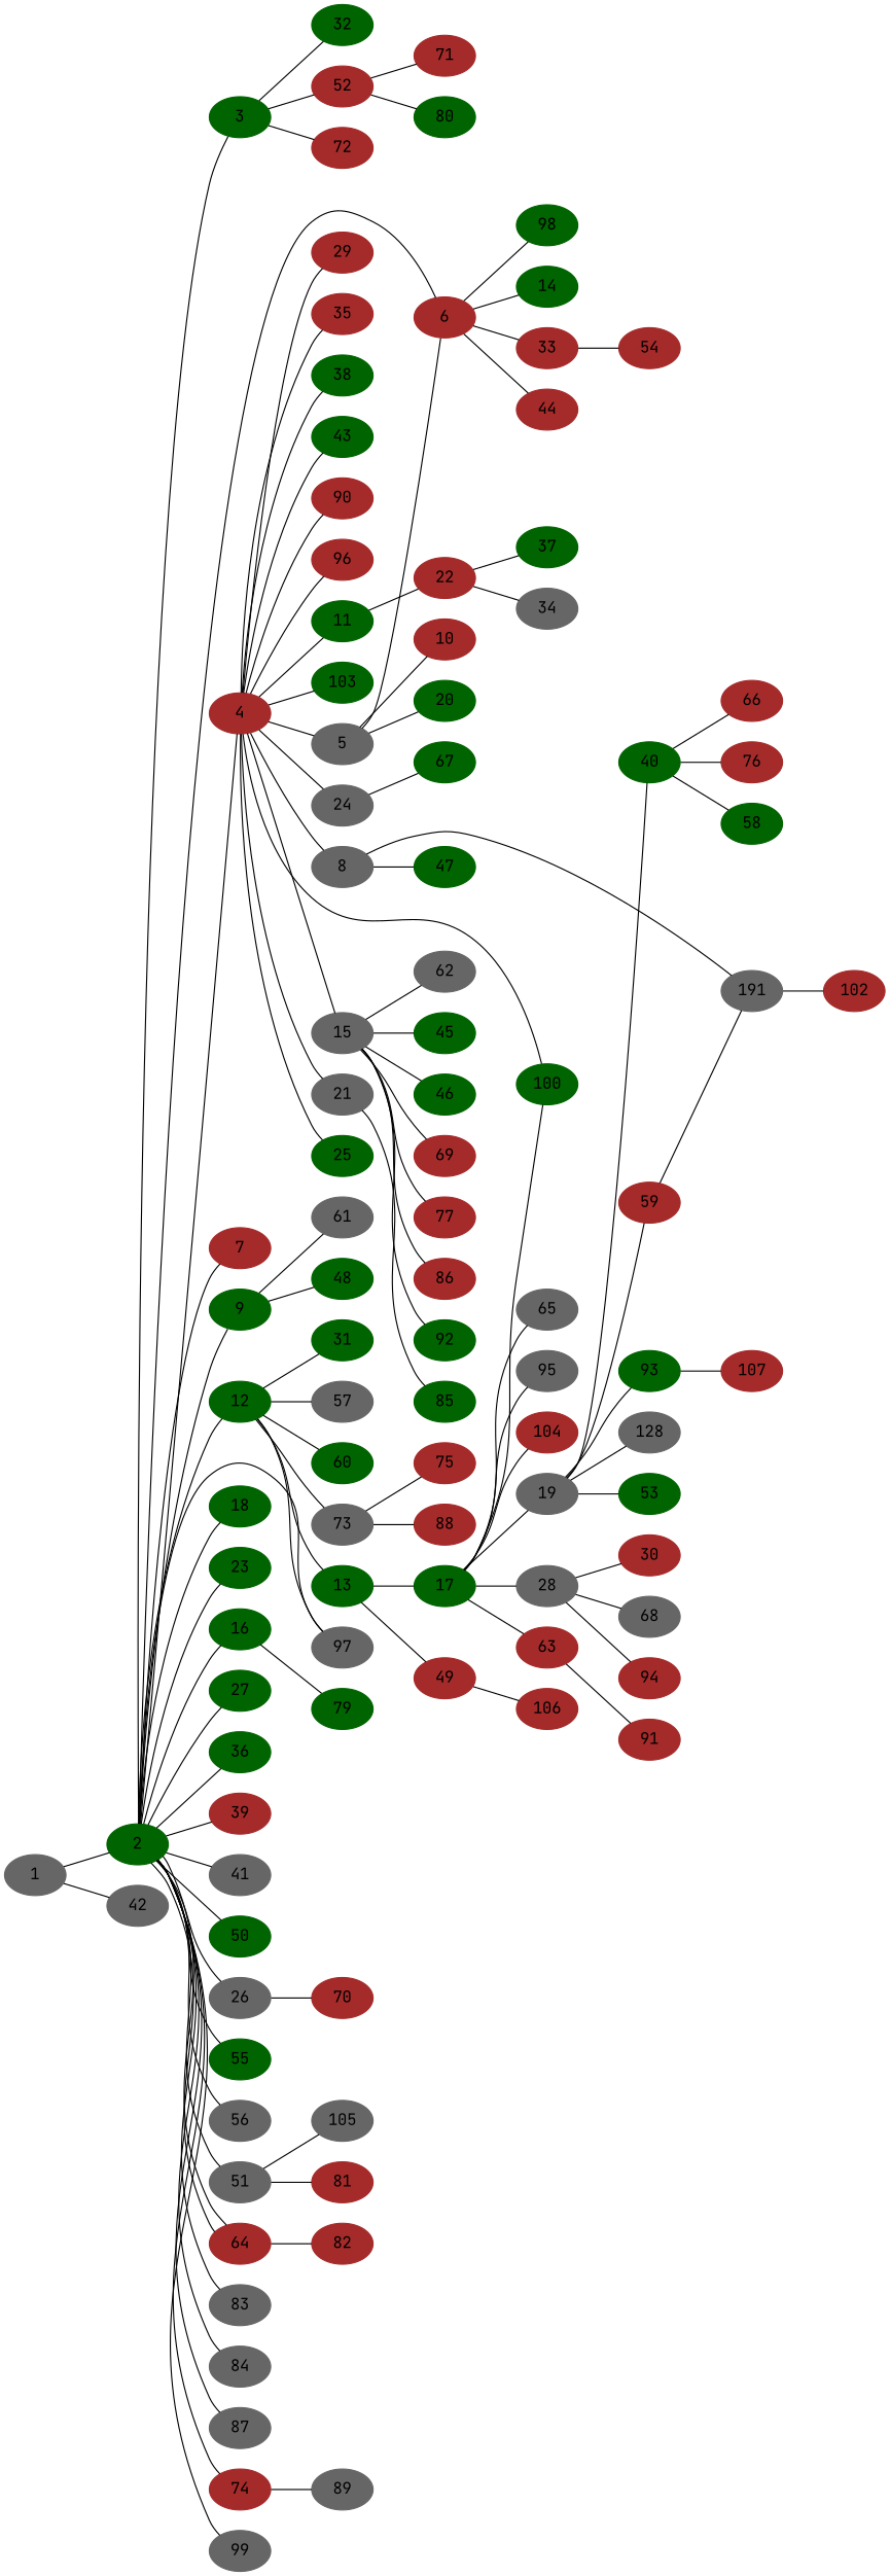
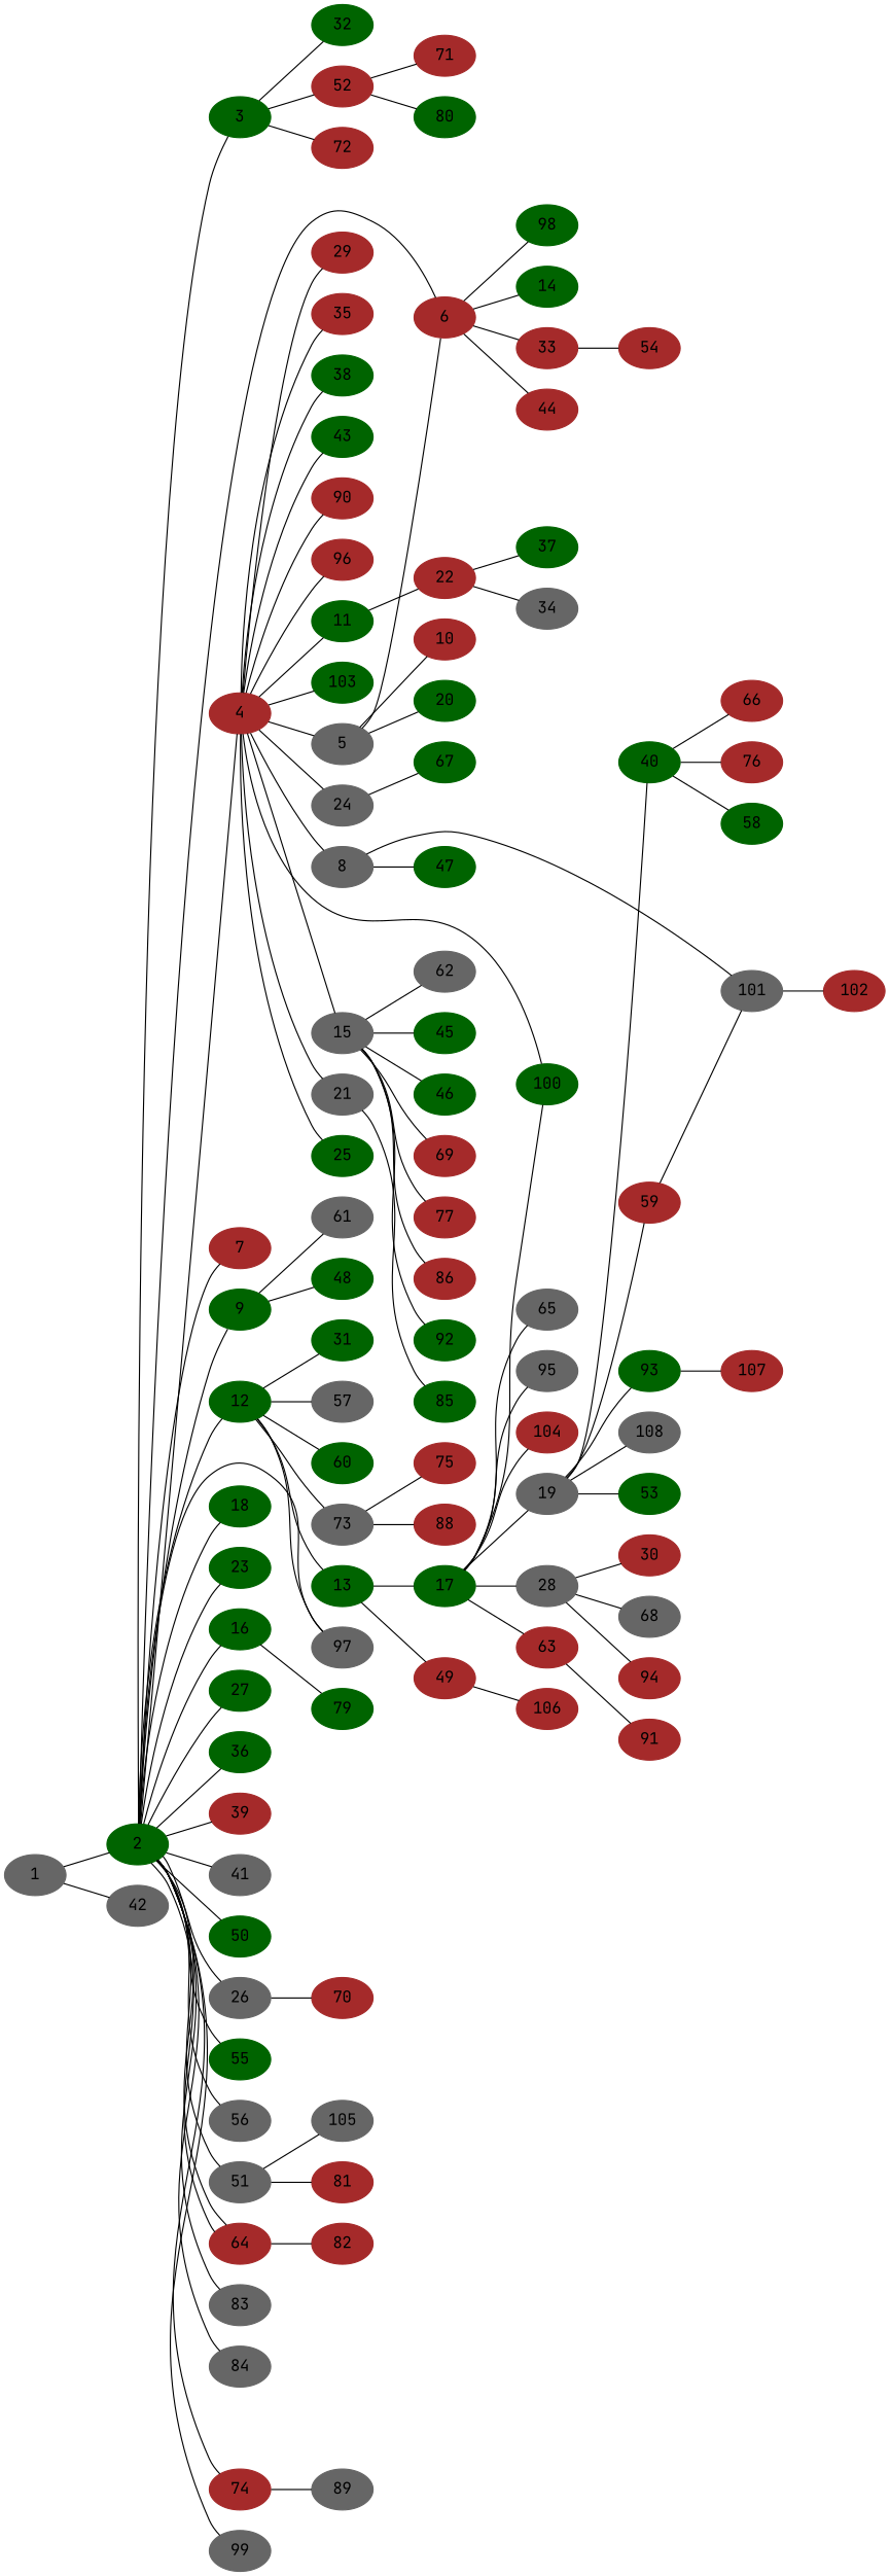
  graph {
    fontname="JetBrains Mono"
    rankdir=LR
    node [color=darkgreen fontname="JetBrains Mono" style=filled]
    edge [fontname="JetBrains Mono"]
    1 [color=gray40]
    2
    42 [color=gray40]
    3
    4 [color=brown]
    6 [color=brown]
    7 [color=brown]
    9
    12
    16
    18
    23
    26 [color=gray40]
    27
    36
    39 [color=brown]
    41 [color=gray40]
    50
    51 [color=gray40]
    55
    56 [color=gray40]
    64 [color=brown]
    74 [color=brown]
    83 [color=gray40]
    84 [color=gray40]
-   87 [color=gray40]
    97 [color=gray40]
    99 [color=gray40]
    32
    52 [color=brown]
    72 [color=brown]
    5 [color=gray40]
    8 [color=gray40]
    11
    15 [color=gray40]
    21 [color=gray40]
    24 [color=gray40]
    25
    29 [color=brown]
    35 [color=brown]
    38
    43
    90 [color=brown]
    96 [color=brown]
    100
    103
    14
    33 [color=brown]
    44 [color=brown]
    98
    48
    61 [color=gray40]
    13
    31
    57 [color=gray40]
    60
    73 [color=gray40]
    79
    70 [color=brown]
    81 [color=brown]
    105 [color=gray40]
    82 [color=brown]
    89 [color=gray40]
    71 [color=brown]
    80
    10 [color=brown]
    20
    47
-   101 [color=gray40 label=191]
+   101 [color=gray40]
    22 [color=brown]
    45
    46
    69 [color=brown]
    77 [color=brown]
    86 [color=brown]
    92
    62 [color=gray40]
    85
    67
    54 [color=brown]
    102 [color=brown]
    34 [color=gray40]
    37
    17
    49 [color=brown]
    75 [color=brown]
    88 [color=brown]
    19 [color=gray40]
    28 [color=gray40]
    63 [color=brown]
    65 [color=gray40]
    95 [color=gray40]
    104 [color=brown]
    106 [color=brown]
    40
    53
    59 [color=brown]
    93
-   108 [color=gray40 label=128]
+   108 [color=gray40]
    30 [color=brown]
    68 [color=gray40]
    94 [color=brown]
    91 [color=brown]
    58
    66 [color=brown]
    76 [color=brown]
    107 [color=brown]
    1 -- 2
    1 -- 42
    2 -- 3
    2 -- 4
    2 -- 6
    2 -- 7
    2 -- 9
    2 -- 12
    2 -- 16
    2 -- 18
    2 -- 23
    2 -- 26
    2 -- 27
    2 -- 36
    2 -- 39
    2 -- 41
    2 -- 50
    2 -- 51
    2 -- 55
    2 -- 56
    2 -- 64
    2 -- 64
    2 -- 74
    2 -- 83
    2 -- 84
-   2 -- 87
    2 -- 97
    2 -- 99
    3 -- 32
    3 -- 52
    3 -- 72
    4 -- 5
    4 -- 8
    4 -- 11
    4 -- 15
    4 -- 21
    4 -- 24
    4 -- 25
    4 -- 29
    4 -- 35
    4 -- 38
    4 -- 43
    4 -- 90
    4 -- 96
    4 -- 100
    4 -- 103
    6 -- 14
    6 -- 33
    6 -- 44
    6 -- 98
    9 -- 48
    9 -- 61
    12 -- 97
    12 -- 13
    12 -- 31
    12 -- 57
    12 -- 60
    12 -- 73
    16 -- 79
    26 -- 70
    51 -- 81
    51 -- 105
    64 -- 82
    74 -- 89
    52 -- 71
    52 -- 80
    5 -- 6
    5 -- 10
    5 -- 20
    8 -- 47
    8 -- 101
    11 -- 22
    15 -- 45
    15 -- 46
    15 -- 69
    15 -- 77
    15 -- 86
    15 -- 92
    15 -- 62
    21 -- 85
    24 -- 67
    33 -- 54
    13 -- 17
    13 -- 49
    73 -- 75
    73 -- 88
    101 -- 102
    22 -- 34
    22 -- 37
    17 -- 100
    17 -- 19
    17 -- 28
    17 -- 63
    17 -- 65
    17 -- 95
    17 -- 104
    49 -- 106
    19 -- 40
    19 -- 53
    19 -- 59
    19 -- 93
    19 -- 108
    28 -- 30
    28 -- 68
    28 -- 94
    63 -- 91
    40 -- 58
    40 -- 66
    40 -- 76
    59 -- 101
    93 -- 107
  }
